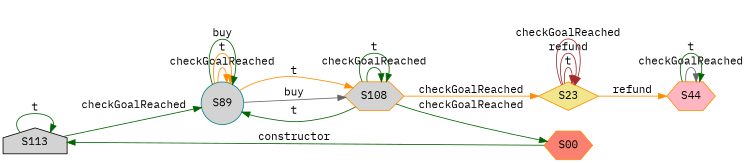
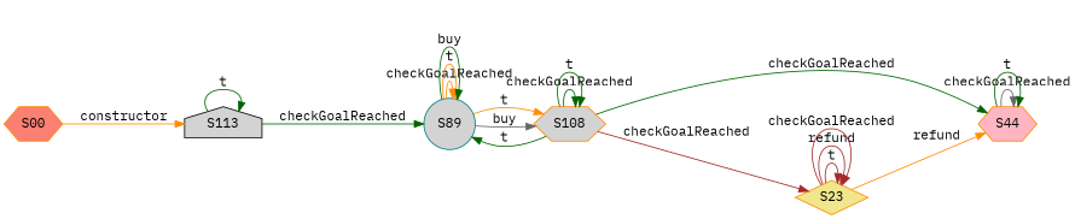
  digraph {
    fontname="IBM Plex Mono"
    rankdir=LR
    node [color=darkorange fillcolor=lightgrey fontname="IBM Plex Mono" shape=hexagon style=filled]
    edge [color=darkgreen fontname="IBM Plex Mono"]
    S113 [color=black shape=house]
    S89 [color=teal shape=circle]
    S108
    S44 [fillcolor=lightpink]
    S23 [fillcolor=khaki shape=diamond]
    S00 [fillcolor=salmon]
    S113 -> S113 [label=t]
    S113 -> S89 [label=checkGoalReached]
    S89 -> S89 [color=darkorange label=checkGoalReached]
    S89 -> S89 [color=darkorange label=t]
    S89 -> S89 [label=buy]
    S89 -> S108 [color=darkorange label=t]
    S89 -> S108 [color=gray40 label=buy]
    S108 -> S89 [label=t]
    S108 -> S108 [label=checkGoalReached]
    S108 -> S108 [label=t]
-   S108 -> S00 [label=checkGoalReached]
-   S108 -> S23 [color=darkorange label=checkGoalReached]
+   S108 -> S44 [label=checkGoalReached]
+   S108 -> S23 [color=brown label=checkGoalReached]
    S44 -> S44 [color=gray40 label=checkGoalReached]
    S44 -> S44 [label=t]
    S23 -> S44 [color=darkorange label=refund]
    S23 -> S23 [color=brown label=t]
    S23 -> S23 [color=brown label=refund]
    S23 -> S23 [color=brown label=checkGoalReached]
-   S00 -> S113 [label=constructor]
+   S00 -> S113 [color=darkorange label=constructor]
  }
